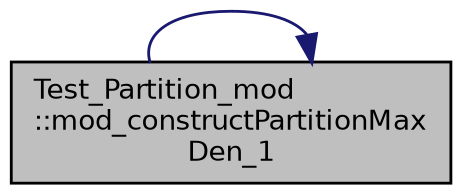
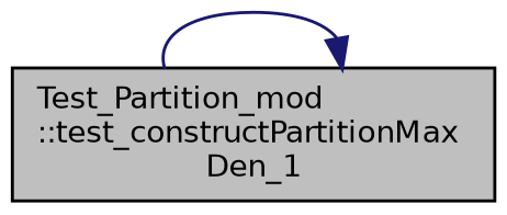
  digraph {
    rankdir=LR
-   n1 [color=black fillcolor=grey75 fontcolor=black fontname=Helvetica fontsize=10 height=0.2 label="Test_Partition_mod\l::mod_constructPartitionMax\lDen_1" shape=record style=filled width=0.4]
+   n1 [color=black fillcolor=grey75 fontcolor=black fontname=Helvetica fontsize=10 height=0.2 label="Test_Partition_mod\l::test_constructPartitionMax\lDen_1" shape=record style=filled width=0.4]
    n1 -> n1 [color=midnightblue fontname=Helvetica fontsize=10 labelfontname=Helvetica labelfontsize=10 style=solid]
  }
